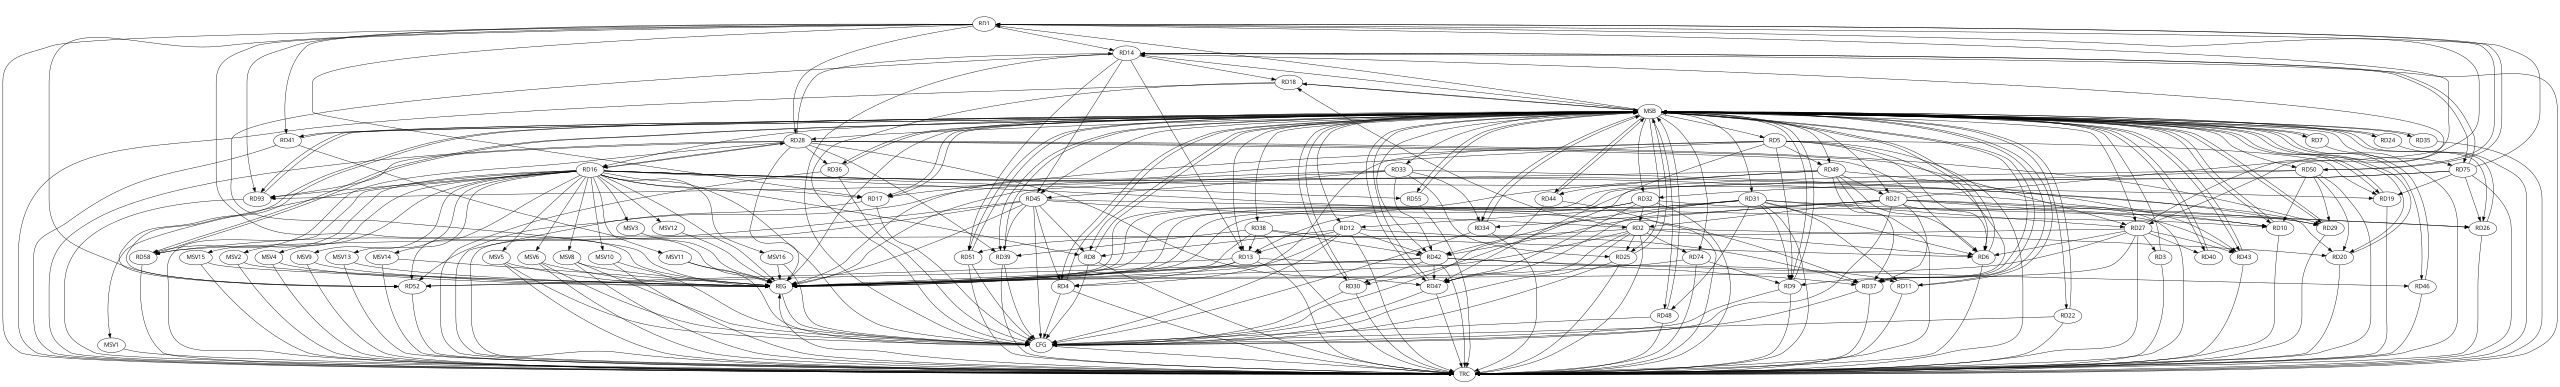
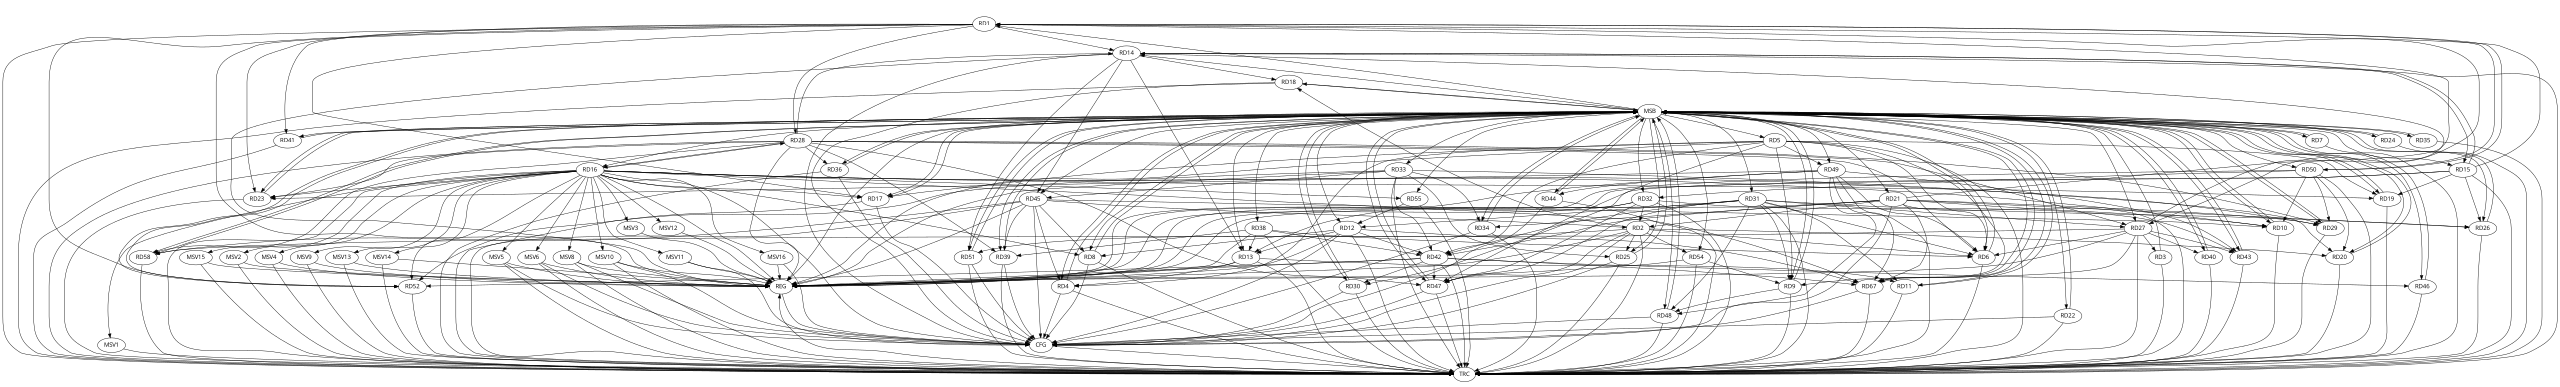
  strict digraph {
    fontname="Open Sans"
    node [fontname="Open Sans"]
    edge [fontname="Open Sans"]
    n1 [label=RD1]
    n2 [label=RD14]
    n3 [label=RD17]
-   n4 [label=RD93]
+   n4 [label=RD23]
    n5 [label=RD27]
    n6 [label=RD28]
    n7 [label=RD41]
    n8 [label=RD50]
    n9 [label=RD52]
    n10 [label=REG]
    n11 [label=TRC]
    n12 [label=RD18]
    n13 [label=RD51]
    n14 [label=CFG]
    n15 [label=RD13]
-   n16 [label=RD75]
+   n16 [label=RD15]
    n17 [label=RD45]
    n18 [label=MSB]
    n19 [label=RD6]
    n20 [label=RD3]
    n21 [label=RD9]
    n22 [label=RD40]
    n23 [label=RD43]
    n24 [label=RD58]
    n25 [label=RD47]
    n26 [label=RD16]
    n27 [label=RD29]
    n28 [label=RD36]
    n29 [label=RD39]
    n30 [label=RD20]
    n31 [label=RD10]
    n32 [label=RD32]
    n33 [label=RD2]
    n34 [label=RD25]
-   n35 [label=RD74]
+   n35 [label=RD54]
    n36 [label=RD4]
    n37 [label=RD5]
    n38 [label=RD19]
-   n39 [label=RD37]
+   n39 [label=RD67]
    n40 [label=RD49]
    n41 [label=RD7]
    n42 [label=RD8]
    n43 [label=RD11]
    n44 [label=RD12]
    n45 [label=RD42]
    n46 [label=RD26]
    n47 [label=RD30]
    n48 [label=RD55]
    n49 [label=RD21]
    n50 [label=RD34]
    n51 [label=RD22]
    n52 [label=RD24]
    n53 [label=RD31]
    n54 [label=RD48]
    n55 [label=RD33]
    n56 [label=RD35]
    n57 [label=RD38]
    n58 [label=RD46]
    n59 [label=RD44]
    n60 [label=MSV1]
    n61 [label=MSV2]
    n62 [label=MSV3]
    n63 [label=MSV4]
    n64 [label=MSV5]
    n65 [label=MSV6]
    n66 [label=MSV8]
    n67 [label=MSV9]
    n68 [label=MSV10]
    n69 [label=MSV11]
    n70 [label=MSV12]
    n71 [label=MSV13]
    n72 [label=MSV14]
    n73 [label=MSV15]
    n74 [label=MSV16]
    n1 -> n2
    n1 -> n3
    n1 -> n4
    n1 -> n5
    n1 -> n6
    n1 -> n7
    n1 -> n8
    n1 -> n9
    n1 -> n10
    n1 -> n11
    n2 -> n10
    n2 -> n11
    n2 -> n12
    n2 -> n13
    n2 -> n14
    n2 -> n15
    n2 -> n16
    n2 -> n17
    n3 -> n11
    n3 -> n14
    n3 -> n18
    n4 -> n11
    n4 -> n18
    n5 -> n2
    n5 -> n10
    n5 -> n11
    n5 -> n19
    n5 -> n20
    n5 -> n21
    n5 -> n22
    n5 -> n23
    n5 -> n24
    n6 -> n2
    n6 -> n4
    n6 -> n5
    n6 -> n10
    n6 -> n11
    n6 -> n19
    n6 -> n24
    n6 -> n25
    n6 -> n26
    n6 -> n27
    n6 -> n28
    n6 -> n29
    n7 -> n11
    n7 -> n18
    n8 -> n1
    n8 -> n10
    n8 -> n11
    n8 -> n27
    n8 -> n30
    n8 -> n31
    n8 -> n32
    n9 -> n11
    n9 -> n18
    n10 -> n14
    n11 -> n10
    n12 -> n11
    n12 -> n14
    n12 -> n18
    n13 -> n11
    n13 -> n14
    n13 -> n18
    n14 -> n11
-   n15 -> n9
    n15 -> n10
    n15 -> n11
    n15 -> n36
    n15 -> n43
    n16 -> n1
    n16 -> n2
    n16 -> n10
    n16 -> n11
    n16 -> n38
    n16 -> n46
    n16 -> n47
    n17 -> n10
    n17 -> n11
    n17 -> n14
    n17 -> n24
    n17 -> n29
    n17 -> n31
    n17 -> n33
    n17 -> n36
    n17 -> n42
    n18 -> n1
    n18 -> n2
    n18 -> n3
    n18 -> n4
    n18 -> n5
-   n18 -> n6
    n18 -> n7
    n18 -> n8
    n18 -> n9
    n18 -> n10
    n18 -> n12
    n18 -> n13
    n18 -> n15
    n18 -> n16
    n18 -> n17
    n18 -> n19
    n18 -> n21
    n18 -> n22
    n18 -> n23
    n18 -> n24
    n18 -> n25
    n18 -> n26
    n18 -> n27
    n18 -> n28
    n18 -> n29
    n18 -> n30
    n18 -> n31
    n18 -> n32
    n18 -> n34
    n18 -> n35
    n18 -> n36
    n18 -> n37
    n18 -> n38
    n18 -> n39
    n18 -> n40
    n18 -> n41
    n18 -> n42
    n18 -> n43
    n18 -> n44
-   n18 -> n45
+   n37 -> n45
    n18 -> n46
    n18 -> n47
    n18 -> n48
    n18 -> n49
    n18 -> n50
    n18 -> n51
    n18 -> n52
    n18 -> n53
    n18 -> n54
    n18 -> n55
    n18 -> n56
    n18 -> n57
    n18 -> n58
    n18 -> n59
    n19 -> n11
    n19 -> n18
    n20 -> n11
    n20 -> n18
    n21 -> n11
-   n21 -> n14
+   n21 -> n54
    n21 -> n18
+   n22 -> n11
    n22 -> n18
    n23 -> n11
    n23 -> n18
    n24 -> n11
    n24 -> n18
    n25 -> n11
    n25 -> n14
    n25 -> n18
    n26 -> n3
    n26 -> n4
    n26 -> n6
    n26 -> n9
    n26 -> n10
    n26 -> n11
    n26 -> n14
    n26 -> n27
    n26 -> n31
    n26 -> n38
    n26 -> n39
    n26 -> n42
    n26 -> n48
    n26 -> n60
    n26 -> n61
    n26 -> n62
    n26 -> n63
    n26 -> n64
    n26 -> n65
    n26 -> n66
    n26 -> n67
    n26 -> n68
    n26 -> n69
    n26 -> n70
    n26 -> n71
    n26 -> n72
    n26 -> n73
    n26 -> n74
    n27 -> n11
    n27 -> n18
    n28 -> n11
    n28 -> n14
    n28 -> n18
    n29 -> n11
    n29 -> n14
    n29 -> n18
    n30 -> n11
    n30 -> n18
    n31 -> n11
    n31 -> n18
    n32 -> n10
    n32 -> n11
    n32 -> n15
    n32 -> n23
    n32 -> n25
    n32 -> n33
    n33 -> n10
    n33 -> n11
    n33 -> n12
    n33 -> n13
    n33 -> n14
    n33 -> n19
    n33 -> n25
    n33 -> n30
    n33 -> n34
    n33 -> n35
    n34 -> n11
    n34 -> n14
    n34 -> n18
    n35 -> n10
    n35 -> n11
    n35 -> n21
    n36 -> n11
    n36 -> n14
    n36 -> n18
    n37 -> n3
    n37 -> n10
    n37 -> n11
    n37 -> n19
    n37 -> n21
    n37 -> n25
    n37 -> n36
    n37 -> n38
    n37 -> n39
    n37 -> n40
    n38 -> n11
    n38 -> n18
    n39 -> n11
    n39 -> n14
    n39 -> n18
    n40 -> n4
    n40 -> n10
    n40 -> n11
    n40 -> n19
    n40 -> n23
    n40 -> n39
-   n40 -> n49
+   n40 -> n54
    n40 -> n59
    n41 -> n11
    n41 -> n18
    n42 -> n11
    n42 -> n14
    n42 -> n18
    n43 -> n11
    n43 -> n18
    n44 -> n10
    n44 -> n11
    n44 -> n14
    n44 -> n15
    n44 -> n39
    n44 -> n42
    n44 -> n45
    n45 -> n9
    n45 -> n10
    n45 -> n11
    n45 -> n25
    n45 -> n39
    n45 -> n47
    n45 -> n58
    n46 -> n11
    n46 -> n18
    n47 -> n11
    n47 -> n14
    n47 -> n18
    n48 -> n11
-   n48 -> n18
+   n48 -> n44
    n49 -> n1
    n49 -> n10
    n49 -> n11
    n49 -> n14
    n49 -> n27
    n49 -> n31
    n49 -> n33
    n49 -> n39
    n49 -> n45
    n49 -> n46
    n49 -> n50
    n50 -> n11
    n50 -> n14
    n50 -> n18
    n51 -> n11
    n51 -> n14
    n51 -> n18
    n52 -> n11
    n52 -> n18
    n53 -> n5
    n53 -> n10
    n53 -> n11
    n53 -> n19
    n53 -> n21
    n53 -> n25
    n53 -> n43
    n53 -> n44
    n53 -> n45
    n53 -> n46
    n53 -> n54
    n54 -> n11
    n54 -> n14
    n54 -> n18
    n55 -> n9
    n55 -> n10
+   n55 -> n11
    n55 -> n17
    n55 -> n30
    n55 -> n34
    n55 -> n45
    n55 -> n50
    n56 -> n11
    n56 -> n18
    n57 -> n10
    n57 -> n11
    n57 -> n15
    n57 -> n19
    n57 -> n29
    n57 -> n45
    n58 -> n11
    n58 -> n18
    n59 -> n11
    n59 -> n14
    n59 -> n18
    n60 -> n11
    n61 -> n10
    n61 -> n11
    n62 -> n10
    n63 -> n10
    n63 -> n11
    n64 -> n10
    n64 -> n11
    n64 -> n14
    n65 -> n10
    n65 -> n11
    n65 -> n14
    n66 -> n10
    n66 -> n11
    n66 -> n14
    n67 -> n10
    n67 -> n11
-   n7 -> n10
+   n68 -> n10
    n68 -> n11
    n68 -> n14
    n69 -> n10
    n69 -> n14
    n70 -> n10
    n71 -> n10
    n71 -> n11
    n72 -> n10
    n72 -> n11
    n73 -> n10
    n73 -> n11
    n74 -> n10
    n74 -> n14
  }
